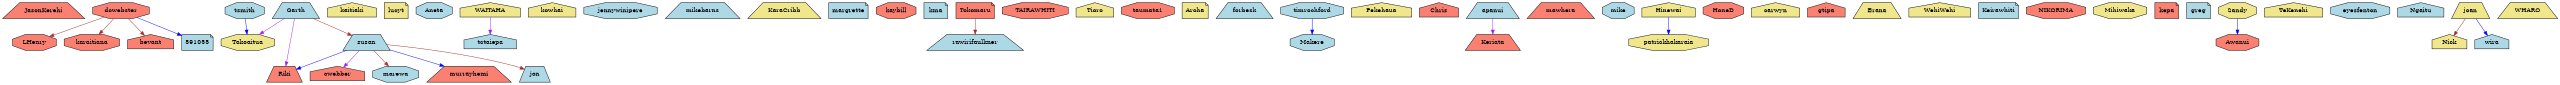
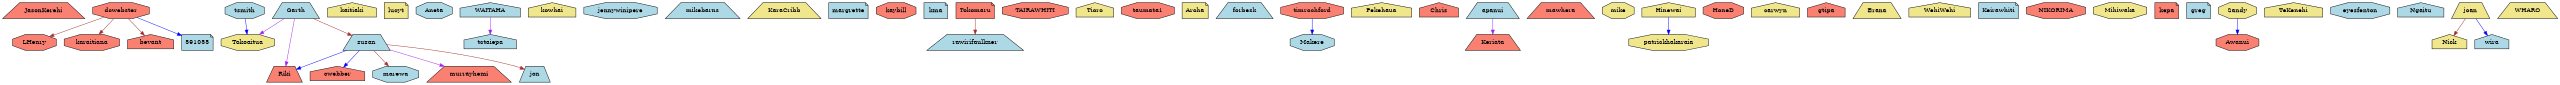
  strict digraph {
    node [fillcolor=salmon shape=octagon style=filled]
    edge [color=brown pred=0.0112003811417]
    JasonKerehi [shape=trapezium]
    dcwebster
    LHenry
    karaitiana
    bevant [shape=house]
    n6 [fillcolor=lightblue label=591055 shape=note]
    tsmith [fillcolor=lightblue]
    Tokoaitua [fillcolor=khaki]
    kaitiaki [fillcolor=khaki shape=house]
    lucyt [fillcolor=khaki shape=note]
    Aneta [fillcolor=lightblue]
-   WAITAHA [fillcolor=khaki shape=house]
+   WAITAHA [fillcolor=lightblue shape=house]
    tctaiepa [fillcolor=lightblue shape=house]
    Garth [fillcolor=lightblue shape=trapezium]
    Riki [shape=trapezium]
    susan [fillcolor=lightblue shape=trapezium]
    cwebber [shape=house]
    marewa [fillcolor=lightblue]
    murrayhemi [shape=trapezium]
    jon [fillcolor=lightblue shape=trapezium]
    kowhai [fillcolor=khaki shape=house]
    jennywinipere [fillcolor=lightblue]
    mikebarns [fillcolor=lightblue shape=trapezium]
    KaraCribb [fillcolor=khaki shape=trapezium]
    margrette [fillcolor=lightblue shape=note]
    kaybill
    kma [fillcolor=lightblue shape=note]
    Tokomaru [shape=note]
    rawirifaulkner [fillcolor=lightblue shape=trapezium]
    TAIRAWHITI
    Tioro [fillcolor=khaki shape=house]
    taumata1
    Aroha [fillcolor=khaki shape=note]
    forbesk [fillcolor=lightblue shape=trapezium]
    Makere [fillcolor=lightblue]
-   timrochford [fillcolor=lightblue]
+   timrochford
    Pekehaua [fillcolor=khaki shape=house]
    Chris [shape=house]
    apanui [fillcolor=lightblue shape=trapezium]
    Keriata [shape=trapezium]
    mawhera [shape=trapezium]
-   mike [fillcolor=lightblue]
+   mike [fillcolor=khaki]
    Hinewai [fillcolor=khaki shape=house]
    patrickhakaraia [fillcolor=khaki]
    HoneD
    carwyn [fillcolor=khaki shape=house]
    gtipa [shape=house]
    Erana [fillcolor=khaki shape=trapezium]
    WehiWehi [fillcolor=khaki shape=house]
    Keirawhiti [fillcolor=lightblue shape=note]
    NIKORIMA
    Mihiwaka [fillcolor=khaki]
    kepa [shape=note]
    greg [fillcolor=lightblue shape=note]
    Sandy [fillcolor=khaki]
    Awanui
    TeKenehi [fillcolor=khaki shape=house]
    eyesfenton [fillcolor=lightblue]
    Ngaitu [fillcolor=lightblue shape=house]
    joan [fillcolor=khaki shape=trapezium]
    Nick [fillcolor=khaki shape=house]
    wira [fillcolor=lightblue shape=house]
    WHARO [fillcolor=khaki shape=trapezium]
    dcwebster -> LHenry [pred=0.0112375856205]
    dcwebster -> karaitiana [pred=0.0113472785767]
    dcwebster -> bevant [pred=0.0112391044264]
    dcwebster -> n6 [color=blue pred=0.0112229923856]
    tsmith -> Tokoaitua [color=blue]
    WAITAHA -> tctaiepa [color=purple]
    Garth -> Tokoaitua [color=purple pred=0.0111973311479]
    Garth -> Riki [color=purple pred=0.0111973311479]
    Garth -> susan [pred=0.0111875649588]
    susan -> Riki [color=blue pred=0.011206479613]
-   susan -> cwebber [color=purple pred=0.0112123956512]
+   susan -> cwebber [color=blue pred=0.0112123956512]
    susan -> marewa [pred=0.011206479613]
-   susan -> murrayhemi [color=blue pred=0.0112080497718]
+   susan -> murrayhemi [color=purple pred=0.0112080497718]
    susan -> jon [pred=0.011206479613]
    Tokomaru -> rawirifaulkner [pred=0.0111840724589]
    timrochford -> Makere [color=blue pred=0.0112183772903]
    apanui -> Keriata [color=purple]
    Hinewai -> patrickhakaraia [color=blue pred=0.0111939033291]
    Sandy -> Awanui [color=blue pred=0.0111913453715]
    joan -> Nick [pred=0.0112100505167]
    joan -> wira [color=blue pred=0.0112100505167]
  }
